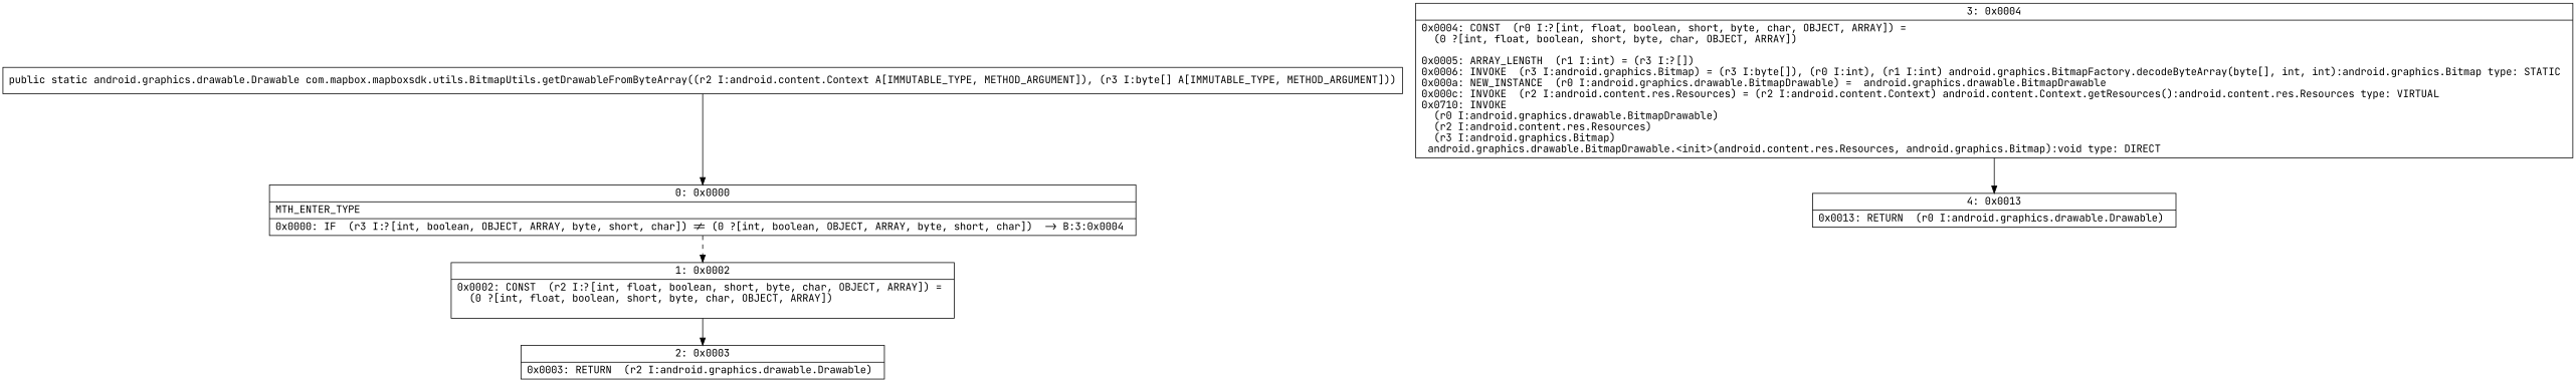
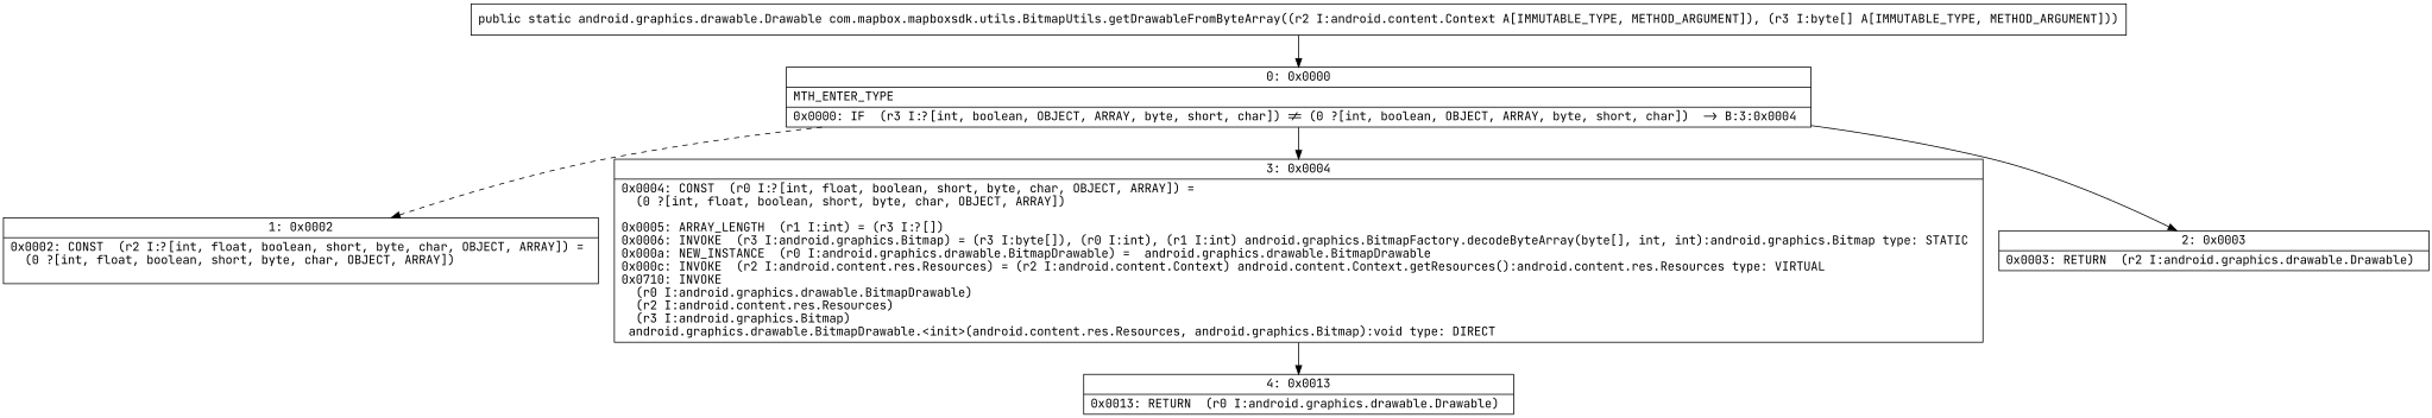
  digraph {
    fontname="JetBrains Mono"
    node [fontname="JetBrains Mono" shape=record]
    edge [fontname="JetBrains Mono"]
    n1 [label="{0\:\ 0x0000|MTH_ENTER_TYPE\l|0x0000: IF  (r3 I:?[int, boolean, OBJECT, ARRAY, byte, short, char]) != (0 ?[int, boolean, OBJECT, ARRAY, byte, short, char])  \-\> B:3:0x0004 \l}"]
    n2 [label="{1\:\ 0x0002|0x0002: CONST  (r2 I:?[int, float, boolean, short, byte, char, OBJECT, ARRAY]) = \l  (0 ?[int, float, boolean, short, byte, char, OBJECT, ARRAY])\l \l}"]
    n3 [label="{3\:\ 0x0004|0x0004: CONST  (r0 I:?[int, float, boolean, short, byte, char, OBJECT, ARRAY]) = \l  (0 ?[int, float, boolean, short, byte, char, OBJECT, ARRAY])\l \l0x0005: ARRAY_LENGTH  (r1 I:int) = (r3 I:?[]) \l0x0006: INVOKE  (r3 I:android.graphics.Bitmap) = (r3 I:byte[]), (r0 I:int), (r1 I:int) android.graphics.BitmapFactory.decodeByteArray(byte[], int, int):android.graphics.Bitmap type: STATIC \l0x000a: NEW_INSTANCE  (r0 I:android.graphics.drawable.BitmapDrawable) =  android.graphics.drawable.BitmapDrawable \l0x000c: INVOKE  (r2 I:android.content.res.Resources) = (r2 I:android.content.Context) android.content.Context.getResources():android.content.res.Resources type: VIRTUAL \l0x0710: INVOKE  \l  (r0 I:android.graphics.drawable.BitmapDrawable)\l  (r2 I:android.content.res.Resources)\l  (r3 I:android.graphics.Bitmap)\l android.graphics.drawable.BitmapDrawable.\<init\>(android.content.res.Resources, android.graphics.Bitmap):void type: DIRECT \l}"]
    n4 [label="{2\:\ 0x0003|0x0003: RETURN  (r2 I:android.graphics.drawable.Drawable) \l}"]
    n5 [label="{4\:\ 0x0013|0x0013: RETURN  (r0 I:android.graphics.drawable.Drawable) \l}"]
    n6 [label="{public static android.graphics.drawable.Drawable com.mapbox.mapboxsdk.utils.BitmapUtils.getDrawableFromByteArray((r2 I:android.content.Context A[IMMUTABLE_TYPE, METHOD_ARGUMENT]), (r3 I:byte[] A[IMMUTABLE_TYPE, METHOD_ARGUMENT])) }"]
    n1 -> n2 [style=dashed]
-   n2 -> n4
+   n1 -> n3
+   n1 -> n4
    n3 -> n5
    n6 -> n1
  }
